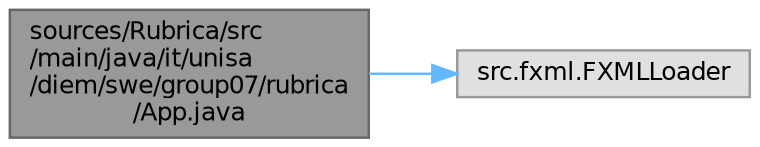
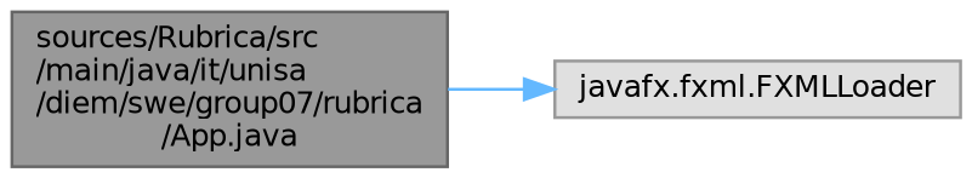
  digraph {
    rankdir=LR
    node [fontname=Helvetica fontsize=10 shape=box style=filled]
    n1 [color=gray40 fillcolor=grey60 fontcolor=black height=0.2 label="sources/Rubrica/src\l/main/java/it/unisa\l/diem/swe/group07/rubrica\l/App.java" width=0.4]
-   n2 [color=grey60 fillcolor="#E0E0E0" height=0.2 label="src.fxml.FXMLLoader" width=0.4]
+   n2 [color=grey60 fillcolor="#E0E0E0" height=0.2 label="javafx.fxml.FXMLLoader" width=0.4]
    n1 -> n2 [color=steelblue1 fontname=Helvetica fontsize=10 labelfontname=Helvetica labelfontsize=10 style=solid]
  }
